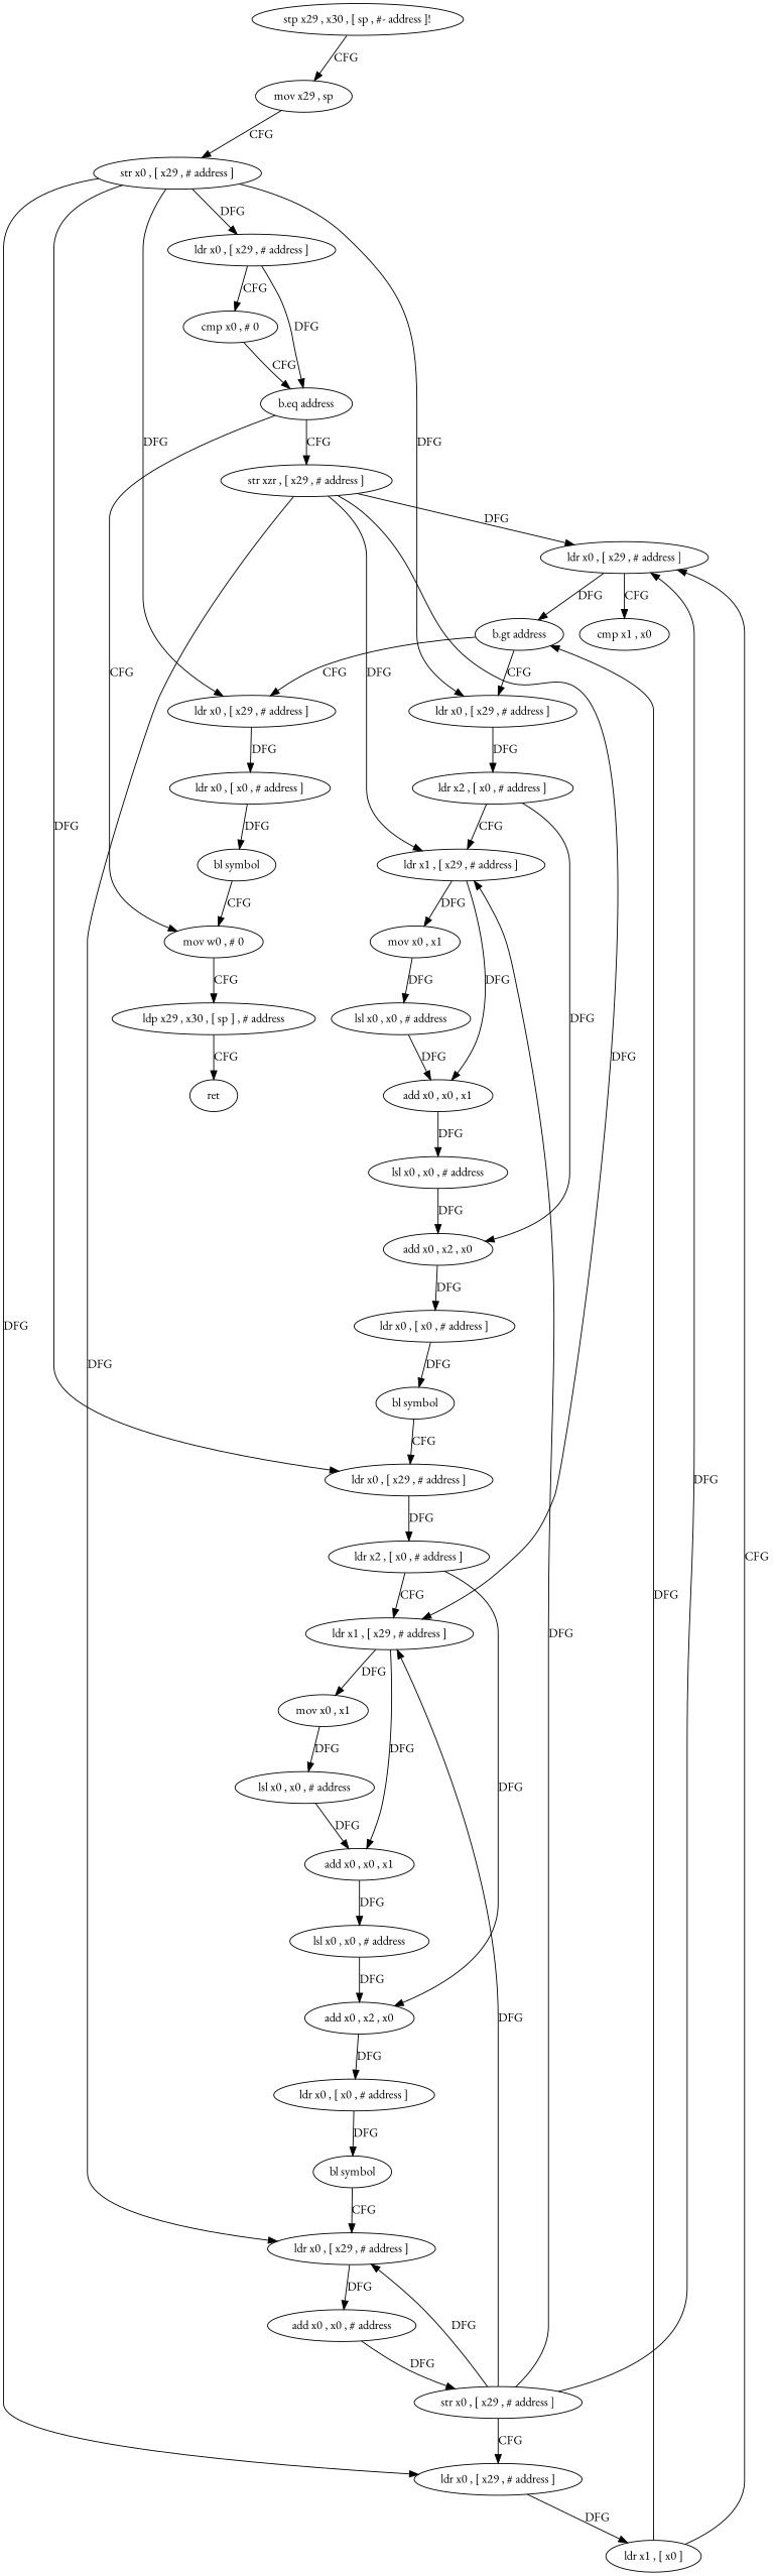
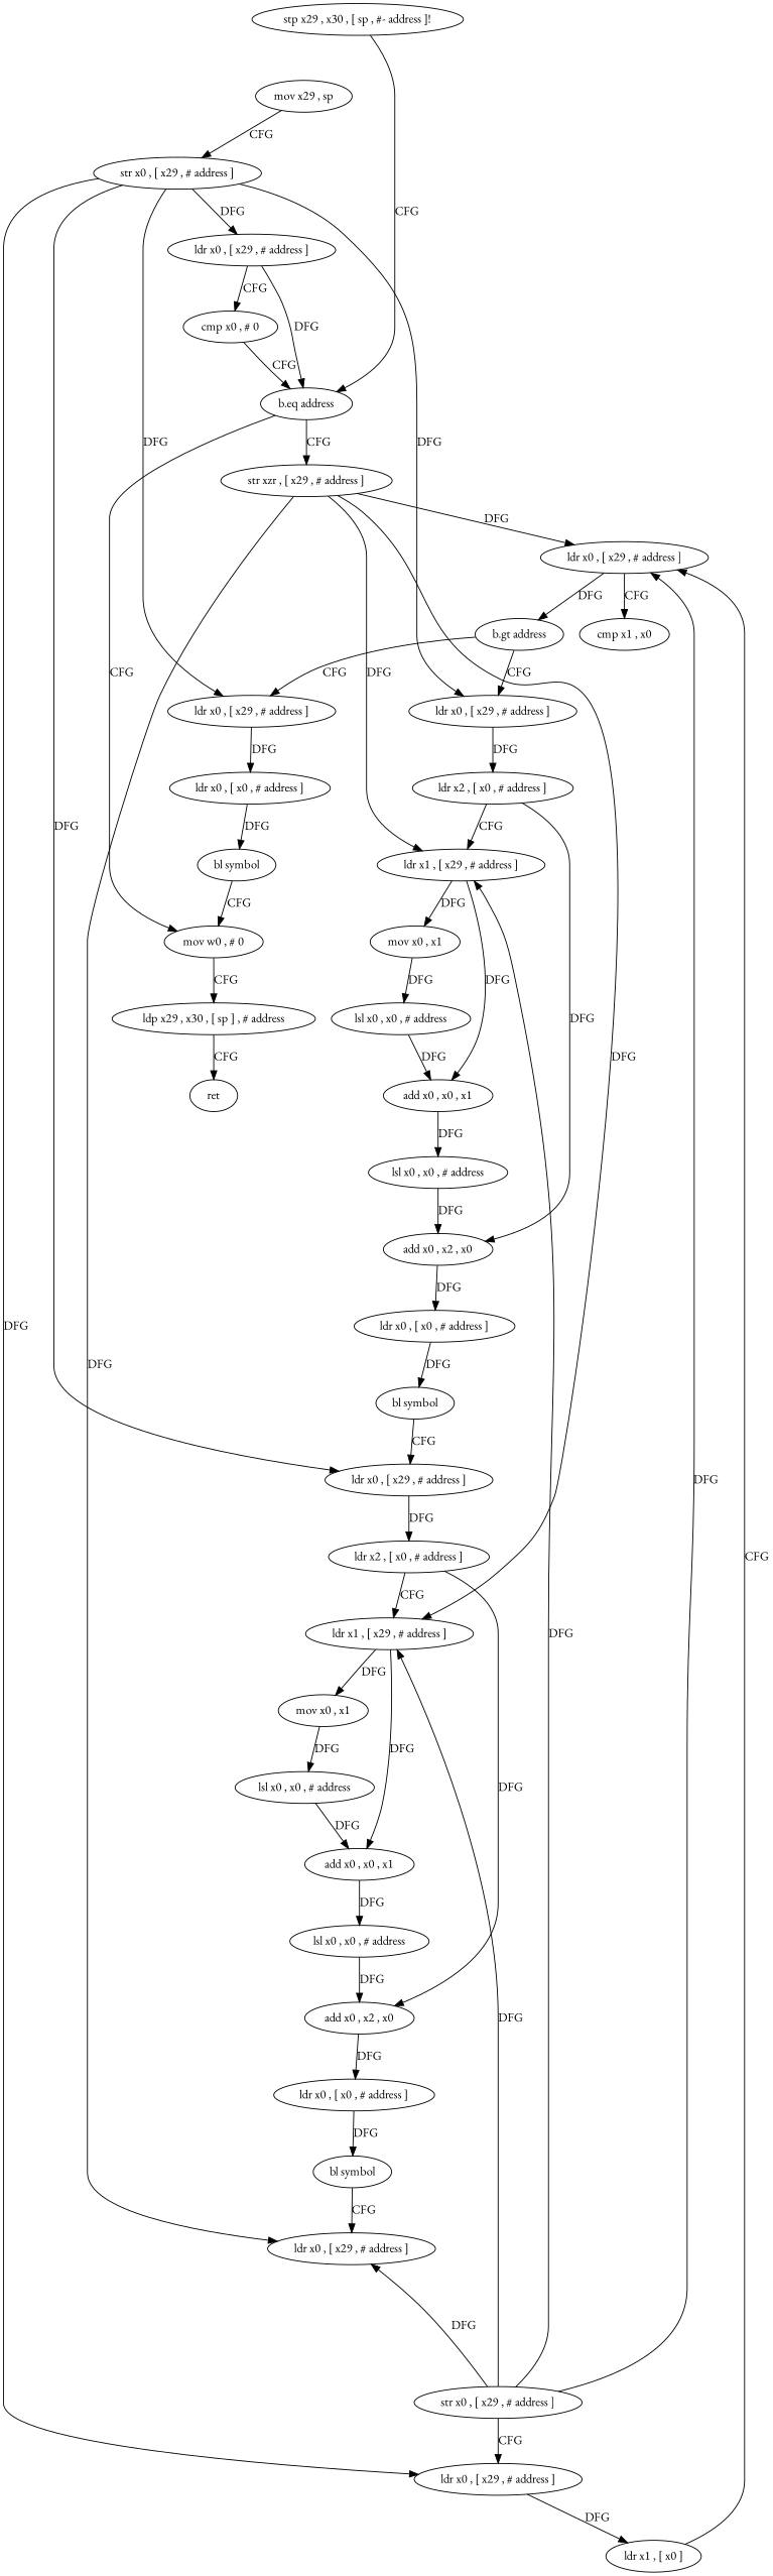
  digraph {
    fontname="EB Garamond"
    node [fontname="EB Garamond"]
    edge [fontname="EB Garamond"]
    n1 [label="stp x29 , x30 , [ sp , #- address ]!"]
    n2 [label="mov x29 , sp"]
    n3 [label="str x0 , [ x29 , # address ]"]
    n4 [label="ldr x0 , [ x29 , # address ]"]
    n5 [label="ldr x0 , [ x29 , # address ]"]
    n6 [label="ldr x0 , [ x29 , # address ]"]
    n7 [label="ldr x0 , [ x29 , # address ]"]
    n8 [label="ldr x0 , [ x29 , # address ]"]
    n9 [label="cmp x0 , # 0"]
    n10 [label="b.eq address"]
    n11 [label="ldr x1 , [ x0 ]"]
    n12 [label="ldr x2 , [ x0 , # address ]"]
    n13 [label="ldr x0 , [ x0 , # address ]"]
    n14 [label="ldr x2 , [ x0 , # address ]"]
    n15 [label="mov w0 , # 0"]
    n16 [label="str xzr , [ x29 , # address ]"]
    n17 [label="ldp x29 , x30 , [ sp ] , # address"]
    n18 [label="ldr x0 , [ x29 , # address ]"]
    n19 [label="ldr x1 , [ x29 , # address ]"]
    n20 [label="ldr x1 , [ x29 , # address ]"]
    n21 [label="ldr x0 , [ x29 , # address ]"]
    n22 [label=ret]
    n23 [label="b.gt address"]
    n24 [label="cmp x1 , x0"]
    n25 [label="mov x0 , x1"]
    n26 [label="add x0 , x0 , x1"]
    n27 [label="mov x0 , x1"]
    n28 [label="add x0 , x0 , x1"]
-   n29 [label="add x0 , x0 , # address"]
    n30 [label="add x0 , x2 , x0"]
    n31 [label="bl symbol"]
    n32 [label="ldr x0 , [ x0 , # address ]"]
    n33 [label="lsl x0 , x0 , # address"]
    n34 [label="lsl x0 , x0 , # address"]
    n35 [label="bl symbol"]
    n36 [label="add x0 , x2 , x0"]
    n37 [label="ldr x0 , [ x0 , # address ]"]
    n38 [label="lsl x0 , x0 , # address"]
    n39 [label="lsl x0 , x0 , # address"]
    n40 [label="bl symbol"]
    n41 [label="str x0 , [ x29 , # address ]"]
-   n1 -> n2 [label=CFG]
+   n1 -> n10 [label=CFG]
    n2 -> n3 [label=CFG]
    n3 -> n4 [label=DFG]
    n3 -> n5 [label=DFG]
    n3 -> n6 [label=DFG]
    n3 -> n7 [label=DFG]
    n3 -> n8 [label=DFG]
    n4 -> n9 [label=CFG]
    n4 -> n10 [label=DFG]
    n5 -> n11 [label=DFG]
    n6 -> n12 [label=DFG]
    n7 -> n13 [label=DFG]
    n8 -> n14 [label=DFG]
    n9 -> n10 [label=CFG]
    n10 -> n15 [label=CFG]
    n10 -> n16 [label=CFG]
    n11 -> n18 [label=CFG]
-   n11 -> n23 [label=DFG]
    n12 -> n19 [label=CFG]
    n12 -> n30 [label=DFG]
    n13 -> n31 [label=DFG]
    n14 -> n20 [label=CFG]
    n14 -> n36 [label=DFG]
    n15 -> n17 [label=CFG]
    n16 -> n18 [label=DFG]
    n16 -> n19 [label=DFG]
    n16 -> n20 [label=DFG]
    n16 -> n21 [label=DFG]
    n17 -> n22 [label=CFG]
    n18 -> n23 [label=DFG]
    n18 -> n24 [label=CFG]
    n19 -> n25 [label=DFG]
    n19 -> n26 [label=DFG]
    n20 -> n27 [label=DFG]
    n20 -> n28 [label=DFG]
-   n21 -> n29 [label=DFG]
    n23 -> n6 [label=CFG]
    n23 -> n7 [label=CFG]
    n25 -> n33 [label=DFG]
    n26 -> n34 [label=DFG]
    n27 -> n38 [label=DFG]
    n28 -> n39 [label=DFG]
-   n29 -> n41 [label=DFG]
    n30 -> n32 [label=DFG]
    n31 -> n15 [label=CFG]
    n32 -> n35 [label=DFG]
    n33 -> n26 [label=DFG]
    n34 -> n30 [label=DFG]
    n35 -> n8 [label=CFG]
    n36 -> n37 [label=DFG]
    n37 -> n40 [label=DFG]
    n38 -> n28 [label=DFG]
    n39 -> n36 [label=DFG]
    n40 -> n21 [label=CFG]
    n41 -> n5 [label=CFG]
    n41 -> n18 [label=DFG]
    n41 -> n19 [label=DFG]
    n41 -> n20 [label=DFG]
    n41 -> n21 [label=DFG]
  }
